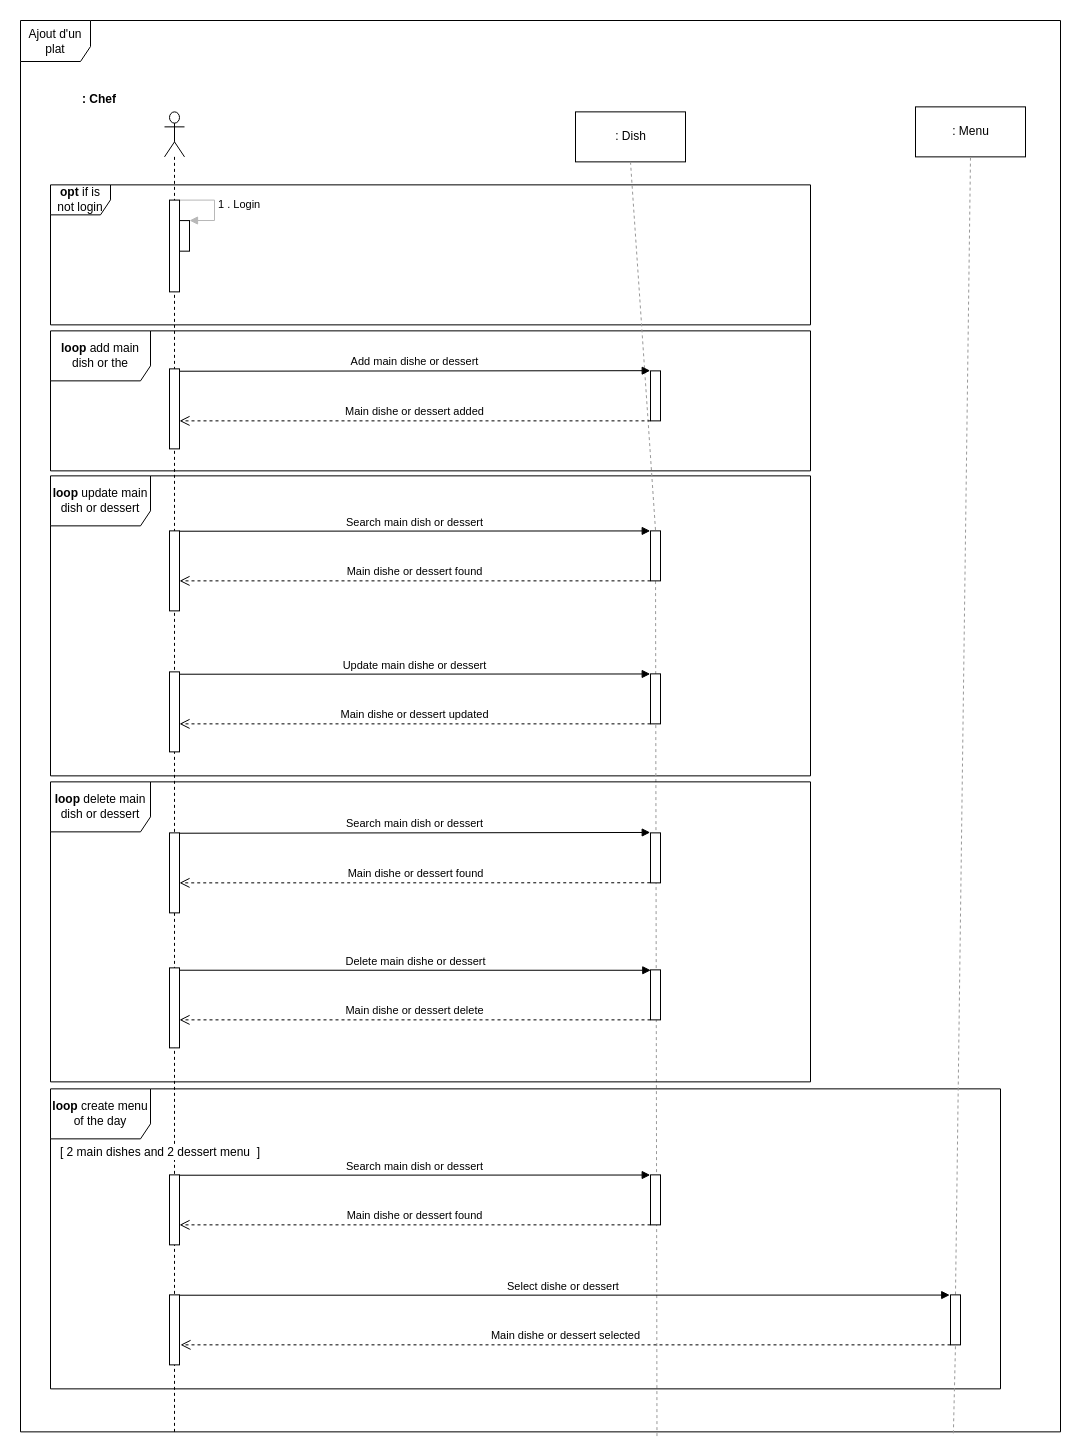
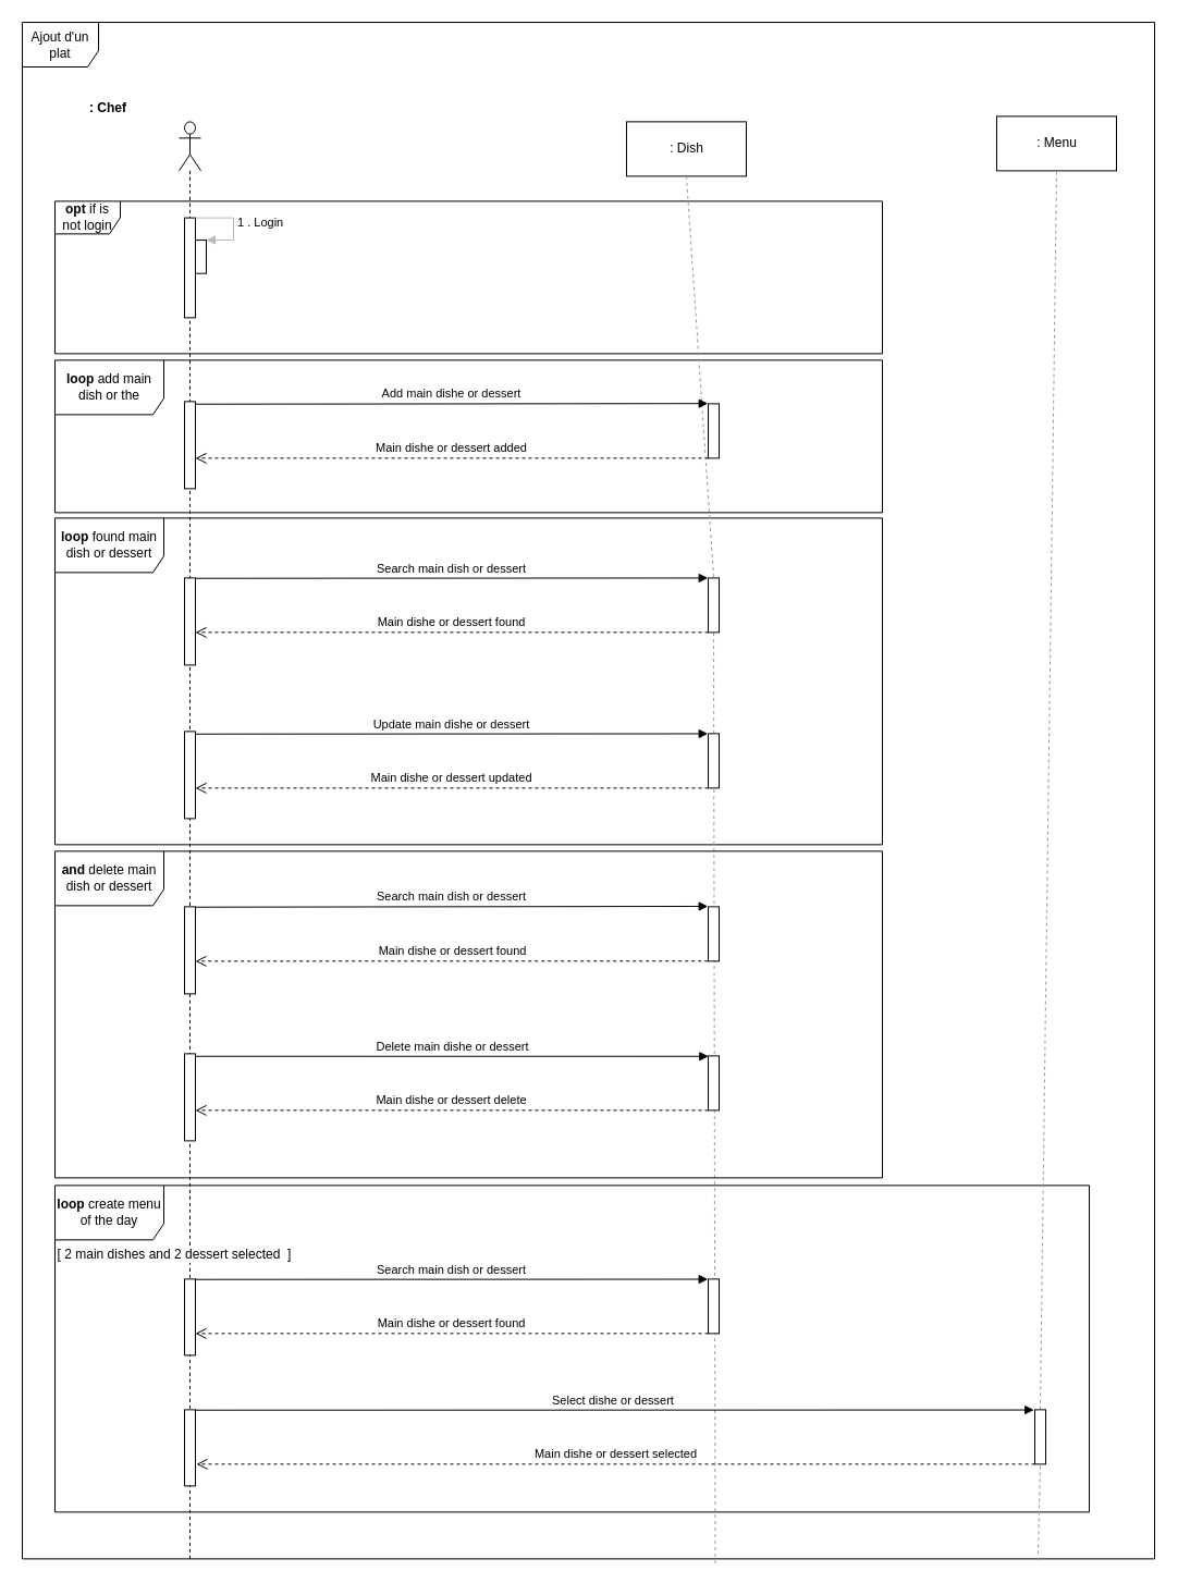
  <mxCell id="0" />
  <mxCell id="1" parent="0" />
  <mxCell id="2" value="Ajout d'un plat" style="shape=umlFrame;whiteSpace=wrap;html=1;fillColor=default;gradientColor=#ffffff;width=70;height=41;" parent="1" vertex="1"><mxGeometry x="20" y="20" width="1040" height="1411.37" as="geometry" /></mxCell>
- <mxCell id="3" value="&lt;b&gt;loop &lt;/b&gt;update&amp;nbsp;main dish or dessert" style="shape=umlFrame;whiteSpace=wrap;html=1;width=100;height=50;" parent="1" vertex="1"><mxGeometry x="50" y="475.37" width="760" height="300" as="geometry" /></mxCell>
+ <mxCell id="3" value="&lt;b&gt;loop &lt;/b&gt;found&amp;nbsp;main dish or dessert" style="shape=umlFrame;whiteSpace=wrap;html=1;width=100;height=50;" parent="1" vertex="1"><mxGeometry x="50" y="475.37" width="760" height="300" as="geometry" /></mxCell>
  <mxCell id="4" value="&lt;b&gt;loop &lt;/b&gt;add main dish or the" style="shape=umlFrame;whiteSpace=wrap;html=1;width=100;height=50;" parent="1" vertex="1"><mxGeometry x="50" y="330.37" width="760" height="140" as="geometry" /></mxCell>
  <mxCell id="5" value="&lt;b&gt;opt&lt;/b&gt; if is not login" style="shape=umlFrame;whiteSpace=wrap;html=1;width=60;height=30;" parent="1" vertex="1"><mxGeometry x="50" y="184.37" width="760" height="140" as="geometry" /></mxCell>
  <mxCell id="6" value=": Dish" style="html=1;" parent="1" vertex="1"><mxGeometry x="575" y="111.37" width="110" height="50" as="geometry" /></mxCell>
  <mxCell id="7" value=": Chef" style="text;align=center;fontStyle=1;verticalAlign=middle;spacingLeft=3;spacingRight=3;strokeColor=none;rotatable=0;points=[[0,0.5],[1,0.5]];portConstraint=eastwest;" parent="1" vertex="1"><mxGeometry x="59" y="85.37" width="80" height="26" as="geometry" /></mxCell>
  <mxCell id="8" value="" style="endArrow=none;dashed=1;html=1;rounded=0;entryX=0.5;entryY=1;entryDx=0;entryDy=0;strokeColor=#999999;startArrow=none;exitX=0.5;exitY=-0.019;exitDx=0;exitDy=0;exitPerimeter=0;" parent="1" source="20" target="6" edge="1"><mxGeometry width="50" height="50" relative="1" as="geometry"><mxPoint x="655" y="498.37" as="sourcePoint" /><mxPoint x="440" y="121.37" as="targetPoint" /></mxGeometry></mxCell>
  <mxCell id="9" value="Add main dishe or dessert" style="html=1;verticalAlign=bottom;endArrow=block;rounded=0;exitX=0.986;exitY=0.004;exitDx=0;exitDy=0;exitPerimeter=0;entryX=-0.028;entryY=-0.004;entryDx=0;entryDy=0;entryPerimeter=0;" parent="1" target="10" edge="1"><mxGeometry width="80" relative="1" as="geometry"><mxPoint x="178.86" y="370.73" as="sourcePoint" /><mxPoint x="679" y="370.37" as="targetPoint" /></mxGeometry></mxCell>
  <mxCell id="10" value="" style="html=1;points=[];perimeter=orthogonalPerimeter;" parent="1" vertex="1"><mxGeometry x="650" y="370.37" width="10" height="50" as="geometry" /></mxCell>
  <mxCell id="11" value="Main dishe or dessert added" style="html=1;verticalAlign=bottom;endArrow=open;dashed=1;endSize=8;rounded=0;entryX=1;entryY=0.96;entryDx=0;entryDy=0;entryPerimeter=0;" parent="1" edge="1"><mxGeometry relative="1" as="geometry"><mxPoint x="650" y="420.37" as="sourcePoint" /><mxPoint x="179" y="420.37" as="targetPoint" /></mxGeometry></mxCell>
  <mxCell id="12" value="" style="endArrow=none;dashed=1;html=1;rounded=0;entryX=0.5;entryY=1;entryDx=0;entryDy=0;strokeColor=#999999;exitX=0.612;exitY=1.003;exitDx=0;exitDy=0;exitPerimeter=0;" parent="1" source="2" edge="1"><mxGeometry width="50" height="50" relative="1" as="geometry"><mxPoint x="655" y="1841.37" as="sourcePoint" /><mxPoint x="655" y="548.37" as="targetPoint" /></mxGeometry></mxCell>
  <mxCell id="13" value="" style="html=1;points=[];perimeter=orthogonalPerimeter;" parent="1" vertex="1"><mxGeometry x="179" y="220.077" width="10" height="30.588" as="geometry" /></mxCell>
  <mxCell id="14" value="1 . Login" style="edgeStyle=orthogonalEdgeStyle;html=1;align=left;spacingLeft=2;endArrow=block;rounded=0;entryX=1;entryY=0;strokeColor=#B8B8B8;exitX=1.02;exitY=0.023;exitDx=0;exitDy=0;exitPerimeter=0;" parent="1" edge="1"><mxGeometry relative="1" as="geometry"><mxPoint x="179.2" y="201.052" as="sourcePoint" /><Array as="points"><mxPoint x="179" y="199.645" /><mxPoint x="214" y="199.645" /><mxPoint x="214" y="220.037" /></Array><mxPoint x="189" y="220.037" as="targetPoint" /></mxGeometry></mxCell>
  <mxCell id="15" value="" style="shape=umlLifeline;participant=umlActor;perimeter=lifelinePerimeter;whiteSpace=wrap;html=1;container=1;collapsible=0;recursiveResize=0;verticalAlign=top;spacingTop=36;outlineConnect=0;size=45;" parent="1" vertex="1"><mxGeometry x="164" y="111.37" width="20" height="1320" as="geometry" /></mxCell>
  <mxCell id="16" value="" style="html=1;points=[];perimeter=orthogonalPerimeter;" parent="15" vertex="1"><mxGeometry x="5" y="257" width="10" height="80" as="geometry" /></mxCell>
  <mxCell id="17" value="" style="html=1;points=[];perimeter=orthogonalPerimeter;" parent="15" vertex="1"><mxGeometry x="5" y="419" width="10" height="80" as="geometry" /></mxCell>
  <mxCell id="18" value="" style="html=1;points=[];perimeter=orthogonalPerimeter;" parent="1" vertex="1"><mxGeometry x="169" y="199.605" width="10" height="91.765" as="geometry" /></mxCell>
  <mxCell id="19" value="Search main dish or dessert" style="html=1;verticalAlign=bottom;endArrow=block;rounded=0;exitX=0.986;exitY=0.004;exitDx=0;exitDy=0;exitPerimeter=0;entryX=-0.028;entryY=0.001;entryDx=0;entryDy=0;entryPerimeter=0;" parent="1" target="20" edge="1"><mxGeometry width="80" relative="1" as="geometry"><mxPoint x="178.86" y="530.73" as="sourcePoint" /><mxPoint x="679" y="530.37" as="targetPoint" /></mxGeometry></mxCell>
  <mxCell id="20" value="" style="html=1;points=[];perimeter=orthogonalPerimeter;" parent="1" vertex="1"><mxGeometry x="650" y="530.37" width="10" height="50" as="geometry" /></mxCell>
  <mxCell id="21" value="Main dishe or dessert found" style="html=1;verticalAlign=bottom;endArrow=open;dashed=1;endSize=8;rounded=0;entryX=1;entryY=0.96;entryDx=0;entryDy=0;entryPerimeter=0;" parent="1" edge="1"><mxGeometry relative="1" as="geometry"><mxPoint x="650" y="580.37" as="sourcePoint" /><mxPoint x="179" y="580.37" as="targetPoint" /></mxGeometry></mxCell>
  <mxCell id="22" value="Update main dishe or dessert" style="html=1;verticalAlign=bottom;endArrow=block;rounded=0;exitX=0.986;exitY=0.004;exitDx=0;exitDy=0;exitPerimeter=0;entryX=-0.028;entryY=0.002;entryDx=0;entryDy=0;entryPerimeter=0;" parent="1" target="23" edge="1"><mxGeometry width="80" relative="1" as="geometry"><mxPoint x="178.86" y="673.73" as="sourcePoint" /><mxPoint x="679" y="673.37" as="targetPoint" /></mxGeometry></mxCell>
  <mxCell id="23" value="" style="html=1;points=[];perimeter=orthogonalPerimeter;" parent="1" vertex="1"><mxGeometry x="650" y="673.37" width="10" height="50" as="geometry" /></mxCell>
  <mxCell id="24" value="Main dishe or dessert updated" style="html=1;verticalAlign=bottom;endArrow=open;dashed=1;endSize=8;rounded=0;entryX=1;entryY=0.96;entryDx=0;entryDy=0;entryPerimeter=0;" parent="1" edge="1"><mxGeometry relative="1" as="geometry"><mxPoint x="650" y="723.37" as="sourcePoint" /><mxPoint x="179" y="723.37" as="targetPoint" /></mxGeometry></mxCell>
  <mxCell id="25" value="" style="html=1;points=[];perimeter=orthogonalPerimeter;" parent="1" vertex="1"><mxGeometry x="169" y="671.37" width="10" height="80" as="geometry" /></mxCell>
- <mxCell id="26" value="&lt;b&gt;loop &lt;/b&gt;delete main dish or dessert" style="shape=umlFrame;whiteSpace=wrap;html=1;width=100;height=50;" parent="1" vertex="1"><mxGeometry x="50" y="781.37" width="760" height="300" as="geometry" /></mxCell>
+ <mxCell id="26" value="&lt;b&gt;and &lt;/b&gt;delete main dish or dessert" style="shape=umlFrame;whiteSpace=wrap;html=1;width=100;height=50;" parent="1" vertex="1"><mxGeometry x="50" y="781.37" width="760" height="300" as="geometry" /></mxCell>
  <mxCell id="27" value="Search main dish or dessert" style="html=1;verticalAlign=bottom;endArrow=block;rounded=0;exitX=0.986;exitY=0.004;exitDx=0;exitDy=0;exitPerimeter=0;entryX=-0.028;entryY=-0.008;entryDx=0;entryDy=0;entryPerimeter=0;" parent="1" target="34" edge="1"><mxGeometry width="80" relative="1" as="geometry"><mxPoint x="178.86" y="832.73" as="sourcePoint" /><mxPoint x="679" y="832.37" as="targetPoint" /></mxGeometry></mxCell>
  <mxCell id="28" value="Main dishe or dessert found" style="html=1;verticalAlign=bottom;endArrow=open;dashed=1;endSize=8;rounded=0;exitX=-0.028;exitY=0.998;exitDx=0;exitDy=0;exitPerimeter=0;entryX=1;entryY=0.96;entryDx=0;entryDy=0;entryPerimeter=0;" parent="1" source="34" edge="1"><mxGeometry relative="1" as="geometry"><mxPoint x="679" y="882.37" as="sourcePoint" /><mxPoint x="179" y="882.37" as="targetPoint" /></mxGeometry></mxCell>
  <mxCell id="29" value="Delete main dishe or dessert" style="html=1;verticalAlign=bottom;endArrow=block;rounded=0;exitX=0.986;exitY=0.004;exitDx=0;exitDy=0;exitPerimeter=0;entryX=0.028;entryY=0.008;entryDx=0;entryDy=0;entryPerimeter=0;" parent="1" target="30" edge="1"><mxGeometry width="80" relative="1" as="geometry"><mxPoint x="178.86" y="969.73" as="sourcePoint" /><mxPoint x="679" y="969.37" as="targetPoint" /></mxGeometry></mxCell>
  <mxCell id="30" value="" style="html=1;points=[];perimeter=orthogonalPerimeter;" parent="1" vertex="1"><mxGeometry x="650" y="969.37" width="10" height="50" as="geometry" /></mxCell>
  <mxCell id="31" value="Main dishe or dessert delete" style="html=1;verticalAlign=bottom;endArrow=open;dashed=1;endSize=8;rounded=0;entryX=1;entryY=0.96;entryDx=0;entryDy=0;entryPerimeter=0;" parent="1" edge="1"><mxGeometry relative="1" as="geometry"><mxPoint x="650" y="1019.37" as="sourcePoint" /><mxPoint x="179" y="1019.37" as="targetPoint" /></mxGeometry></mxCell>
  <mxCell id="32" value="" style="html=1;points=[];perimeter=orthogonalPerimeter;" parent="1" vertex="1"><mxGeometry x="169" y="967.37" width="10" height="80" as="geometry" /></mxCell>
  <mxCell id="33" value="" style="html=1;points=[];perimeter=orthogonalPerimeter;" parent="1" vertex="1"><mxGeometry x="169" y="832.37" width="10" height="80" as="geometry" /></mxCell>
  <mxCell id="34" value="" style="html=1;points=[];perimeter=orthogonalPerimeter;" parent="1" vertex="1"><mxGeometry x="650" y="832.37" width="10" height="50" as="geometry" /></mxCell>
  <mxCell id="35" value="&lt;b&gt;loop &lt;/b&gt;create menu of the day" style="shape=umlFrame;whiteSpace=wrap;html=1;width=100;height=50;" parent="1" vertex="1"><mxGeometry x="50" y="1088.37" width="950" height="300" as="geometry" /></mxCell>
- <mxCell id="36" value="[ 2 main dishes and 2 dessert menu&amp;nbsp; ]" style="text;html=1;strokeColor=none;fillColor=none;align=center;verticalAlign=middle;whiteSpace=wrap;rounded=0;labelBackgroundColor=default;" parent="1" vertex="1"><mxGeometry x="50" y="1151.37" width="220" as="geometry" /></mxCell>
+ <mxCell id="36" value="[ 2 main dishes and 2 dessert selected&amp;nbsp; ]" style="text;html=1;strokeColor=none;fillColor=none;align=center;verticalAlign=middle;whiteSpace=wrap;rounded=0;labelBackgroundColor=default;" parent="1" vertex="1"><mxGeometry x="50" y="1151.37" width="220" as="geometry" /></mxCell>
  <mxCell id="37" value="" style="html=1;points=[];perimeter=orthogonalPerimeter;" parent="1" vertex="1"><mxGeometry x="169" y="1174.37" width="10" height="70" as="geometry" /></mxCell>
  <mxCell id="38" value="Search main dish or dessert" style="html=1;verticalAlign=bottom;endArrow=block;rounded=0;exitX=0.986;exitY=0.004;exitDx=0;exitDy=0;exitPerimeter=0;entryX=-0.028;entryY=0.003;entryDx=0;entryDy=0;entryPerimeter=0;" parent="1" target="39" edge="1"><mxGeometry width="80" relative="1" as="geometry"><mxPoint x="178.86" y="1174.73" as="sourcePoint" /><mxPoint x="679" y="1174.37" as="targetPoint" /></mxGeometry></mxCell>
  <mxCell id="39" value="" style="html=1;points=[];perimeter=orthogonalPerimeter;" parent="1" vertex="1"><mxGeometry x="650" y="1174.37" width="10" height="50" as="geometry" /></mxCell>
  <mxCell id="40" value="Main dishe or dessert found" style="html=1;verticalAlign=bottom;endArrow=open;dashed=1;endSize=8;rounded=0;entryX=1;entryY=0.96;entryDx=0;entryDy=0;entryPerimeter=0;" parent="1" edge="1"><mxGeometry relative="1" as="geometry"><mxPoint x="650" y="1224.37" as="sourcePoint" /><mxPoint x="179" y="1224.37" as="targetPoint" /></mxGeometry></mxCell>
  <mxCell id="41" value=": Menu" style="html=1;" parent="1" vertex="1"><mxGeometry x="915" y="106.37" width="110" height="50" as="geometry" /></mxCell>
  <mxCell id="42" value="" style="endArrow=none;dashed=1;html=1;rounded=0;entryX=0.5;entryY=1;entryDx=0;entryDy=0;strokeColor=#999999;startArrow=none;exitX=0.5;exitY=-0.007;exitDx=0;exitDy=0;exitPerimeter=0;" parent="1" source="45" target="41" edge="1"><mxGeometry width="50" height="50" relative="1" as="geometry"><mxPoint x="958" y="1211.37" as="sourcePoint" /><mxPoint x="954.5" y="161.37" as="targetPoint" /></mxGeometry></mxCell>
  <mxCell id="43" value="Select dishe or dessert&amp;nbsp;" style="html=1;verticalAlign=bottom;endArrow=block;rounded=0;exitX=0.986;exitY=0.004;exitDx=0;exitDy=0;exitPerimeter=0;entryX=-0.077;entryY=0.004;entryDx=0;entryDy=0;entryPerimeter=0;" parent="1" target="45" edge="1"><mxGeometry width="80" relative="1" as="geometry"><mxPoint x="178.86" y="1294.73" as="sourcePoint" /><mxPoint x="979" y="1295.07" as="targetPoint" /></mxGeometry></mxCell>
  <mxCell id="44" value="" style="html=1;points=[];perimeter=orthogonalPerimeter;" parent="1" vertex="1"><mxGeometry x="169" y="1294.37" width="10" height="70" as="geometry" /></mxCell>
  <mxCell id="45" value="" style="html=1;points=[];perimeter=orthogonalPerimeter;" parent="1" vertex="1"><mxGeometry x="950" y="1294.37" width="10" height="50" as="geometry" /></mxCell>
  <mxCell id="46" value="" style="endArrow=none;dashed=1;html=1;rounded=0;entryX=0.5;entryY=1;entryDx=0;entryDy=0;strokeColor=#999999;startArrow=none;exitX=0.897;exitY=1.001;exitDx=0;exitDy=0;exitPerimeter=0;" parent="1" source="2" target="45" edge="1"><mxGeometry width="50" height="50" relative="1" as="geometry"><mxPoint x="955.32" y="1843.191" as="sourcePoint" /><mxPoint x="954.5" y="161.37" as="targetPoint" /></mxGeometry></mxCell>
  <mxCell id="47" value="Main dishe or dessert selected" style="html=1;verticalAlign=bottom;endArrow=open;dashed=1;endSize=8;rounded=0;entryX=1.1;entryY=0.714;entryDx=0;entryDy=0;entryPerimeter=0;" parent="1" target="44" edge="1"><mxGeometry relative="1" as="geometry"><mxPoint x="950" y="1344.37" as="sourcePoint" /><mxPoint x="479" y="1344.37" as="targetPoint" /></mxGeometry></mxCell>
